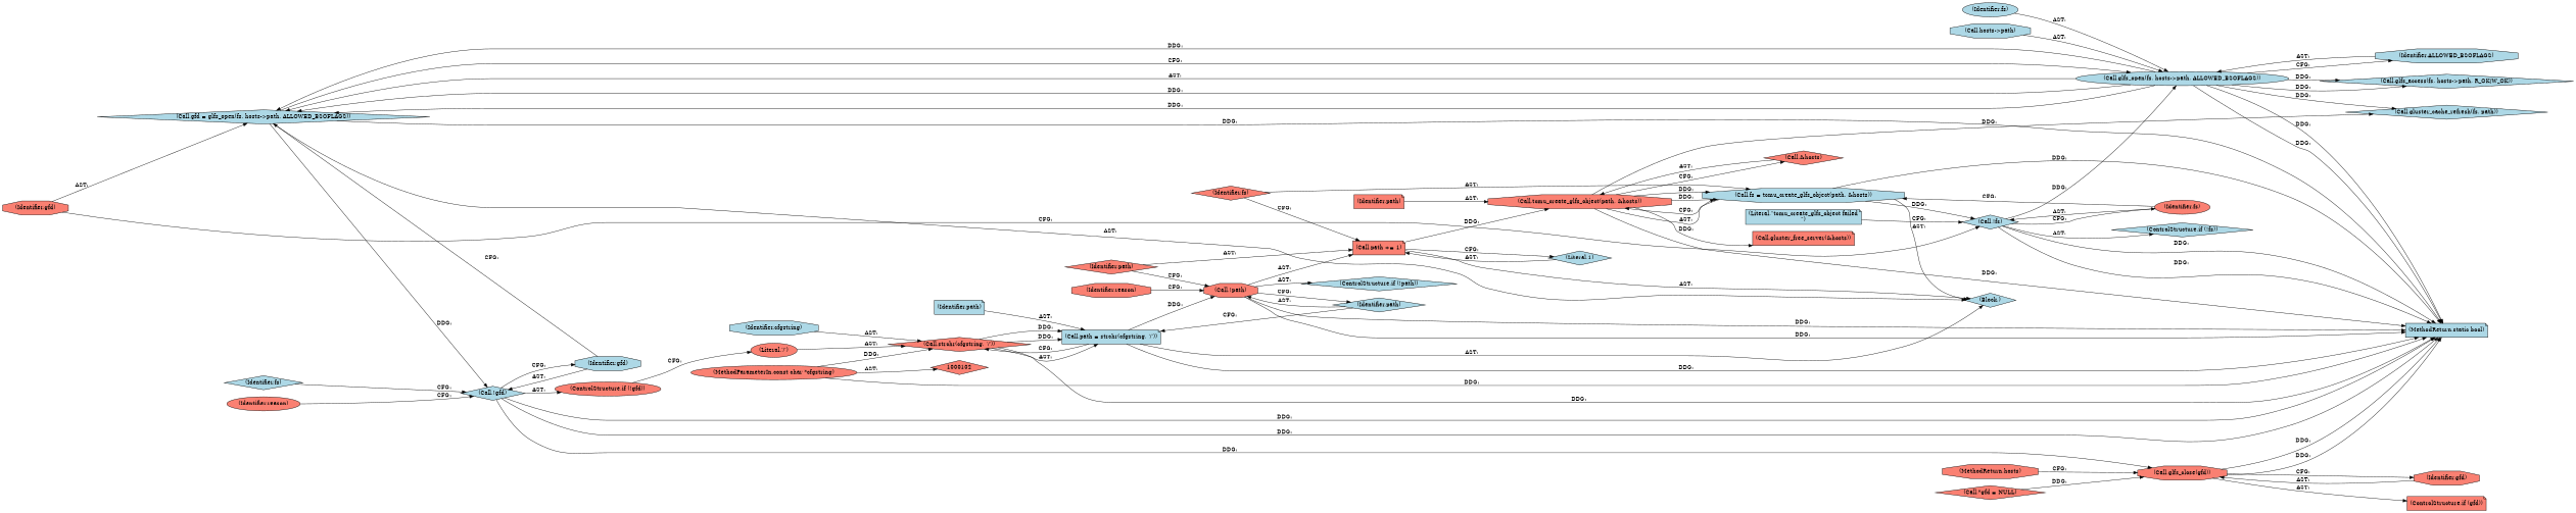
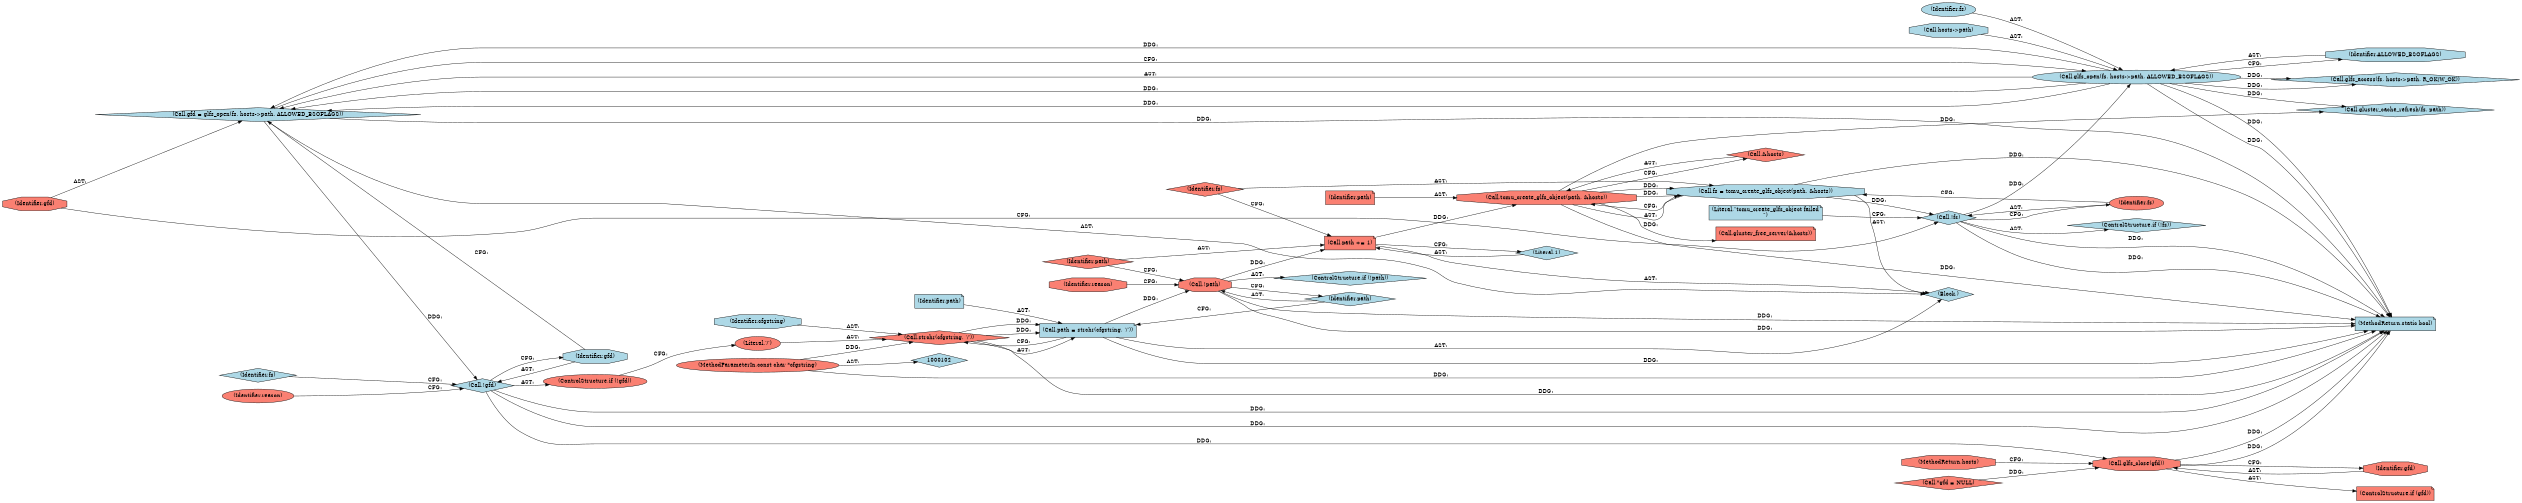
  digraph {
    rankdir=LR
    node [fillcolor=lightblue shape=diamond style=filled]
    n1 [label="(Call,gfd = glfs_open(fs, hosts->path, ALLOWED_BSOFLAGS))"]
    n2 [label="(Call,glfs_open(fs, hosts->path, ALLOWED_BSOFLAGS))" shape=ellipse]
    n3 [label="(Call,!gfd)"]
    n4 [label="(MethodReturn,static bool)" shape=note]
    n5 [label="(Block,)"]
    n6 [label="(Call,gluster_cache_refresh(fs, path))"]
    n7 [label="(Identifier,ALLOWED_BSOFLAGS)" shape=octagon]
    n8 [label="(Call,glfs_access(fs, hosts->path, R_OK|W_OK))"]
    n9 [fillcolor=salmon label="(Call,glfs_close(gfd))" shape=octagon]
    n10 [fillcolor=salmon label="(ControlStructure,if (!gfd))" shape=ellipse]
    n11 [label="(Identifier,gfd)" shape=octagon]
    n12 [label="(Call,!fs)"]
    n13 [fillcolor=salmon label="(Identifier,fs)" shape=ellipse]
    n14 [label="(ControlStructure,if (!fs))"]
    n15 [label="(Call,fs = tcmu_create_glfs_object(path, &hosts))" shape=octagon]
    n16 [fillcolor=salmon label="(Call,tcmu_create_glfs_object(path, &hosts))" shape=octagon]
    n17 [fillcolor=salmon label="(Call,gluster_free_server(&hosts))" shape=note]
    n18 [fillcolor=salmon label="(Call,&hosts)"]
    n19 [fillcolor=salmon label="(Call,path += 1)" shape=note]
    n20 [label="(Literal,1)"]
    n21 [fillcolor=salmon label="(Call,!path)" shape=octagon]
    n22 [label="(Identifier,path)"]
    n23 [label="(ControlStructure,if (!path))"]
    n24 [label="(Call,path = strchr(cfgstring, '/'))" shape=note]
    n25 [fillcolor=salmon label="(Call,strchr(cfgstring, '/'))"]
    n26 [fillcolor=salmon label="(Literal,'/')" shape=ellipse]
    n27 [fillcolor=salmon label="(MethodParameterIn,const char *cfgstring)" shape=ellipse]
-   1000102 [fillcolor=salmon]
+   1000102
    n29 [fillcolor=salmon label="(Identifier,gfd)" shape=octagon]
    n30 [fillcolor=salmon label="(ControlStructure,if (gfd))" shape=note]
    n31 [label="(Identifier,fs)"]
    n32 [fillcolor=salmon label="(Identifier,path)" shape=note]
    n33 [label="(Identifier,cfgstring)" shape=octagon]
    n34 [fillcolor=salmon label="(Identifier,fs)"]
    n35 [fillcolor=salmon label="(MethodReturn,hosts)" shape=octagon]
    n36 [label="(Identifier,path)" shape=note]
    n37 [fillcolor=salmon label="(Identifier,path)"]
    n38 [fillcolor=salmon label="(Identifier,reason)" shape=ellipse]
    n39 [fillcolor=salmon label="(Call,*gfd = NULL)"]
    n40 [fillcolor=salmon label="(Identifier,gfd)" shape=octagon]
    n41 [label="(Literal,\"tcmu_create_glfs_object failed\n\")" shape=note]
    n42 [fillcolor=salmon label="(Identifier,reason)" shape=octagon]
    n43 [label="(Identifier,fs)" shape=ellipse]
    n44 [label="(Call,hosts->path)" shape=octagon]
    n1 -> n2 [label="CFG: "]
    n1 -> n3 [label="DDG: "]
    n1 -> n4 [label="DDG: "]
    n1 -> n5 [label="AST: "]
    n2 -> n1 [label="AST: "]
    n2 -> n1 [label="DDG: "]
    n2 -> n1 [label="DDG: "]
    n2 -> n1 [label="DDG: "]
    n2 -> n4 [label="DDG: "]
    n2 -> n4 [label="DDG: "]
    n2 -> n6 [label="DDG: "]
    n2 -> n7 [label="CFG: "]
    n2 -> n8 [label="DDG: "]
    n2 -> n8 [label="DDG: "]
    n3 -> n4 [label="DDG: "]
    n3 -> n4 [label="DDG: "]
    n3 -> n9 [label="DDG: "]
    n3 -> n10 [label="AST: "]
    n3 -> n11 [label="CFG: "]
    n7 -> n2 [label="AST: "]
    n9 -> n4 [label="DDG: "]
    n9 -> n4 [label="DDG: "]
    n9 -> n29 [label="CFG: "]
    n9 -> n30 [label="AST: "]
    n10 -> n26 [label="CFG: "]
    n11 -> n1 [label="CFG: "]
    n11 -> n3 [label="AST: "]
    n12 -> n2 [label="DDG: "]
    n12 -> n4 [label="DDG: "]
    n12 -> n4 [label="DDG: "]
    n12 -> n13 [label="CFG: "]
    n12 -> n14 [label="AST: "]
    n13 -> n12 [label="AST: "]
    n13 -> n15 [label="CFG: "]
    n15 -> n4 [label="DDG: "]
    n15 -> n5 [label="AST: "]
    n15 -> n12 [label="DDG: "]
    n15 -> n16 [label="CFG: "]
    n16 -> n4 [label="DDG: "]
    n16 -> n6 [label="DDG: "]
    n16 -> n15 [label="AST: "]
    n16 -> n15 [label="DDG: "]
    n16 -> n15 [label="DDG: "]
    n16 -> n17 [label="DDG: "]
    n16 -> n18 [label="CFG: "]
    n18 -> n16 [label="AST: "]
    n19 -> n5 [label="AST: "]
    n19 -> n16 [label="DDG: "]
    n19 -> n20 [label="CFG: "]
    n20 -> n19 [label="AST: "]
    n21 -> n4 [label="DDG: "]
    n21 -> n4 [label="DDG: "]
-   n21 -> n19 [label="AST: "]
+   n21 -> n19 [label="DDG: "]
    n21 -> n22 [label="CFG: "]
    n21 -> n23 [label="AST: "]
    n22 -> n21 [label="AST: "]
    n22 -> n24 [label="CFG: "]
    n24 -> n4 [label="DDG: "]
    n24 -> n5 [label="AST: "]
    n24 -> n21 [label="DDG: "]
    n24 -> n25 [label="CFG: "]
    n25 -> n4 [label="DDG: "]
    n25 -> n24 [label="AST: "]
    n25 -> n24 [label="DDG: "]
    n25 -> n24 [label="DDG: "]
    n26 -> n25 [label="AST: "]
    n27 -> n4 [label="DDG: "]
    n27 -> n25 [label="DDG: "]
    n27 -> 1000102 [label="AST: "]
    n29 -> n9 [label="AST: "]
    n31 -> n3 [label="CFG: "]
    n32 -> n16 [label="AST: "]
    n33 -> n25 [label="AST: "]
    n34 -> n15 [label="AST: "]
    n34 -> n19 [label="CFG: "]
    n35 -> n9 [label="CFG: "]
    n36 -> n24 [label="AST: "]
    n37 -> n19 [label="AST: "]
    n37 -> n21 [label="CFG: "]
    n38 -> n3 [label="CFG: "]
    n39 -> n9 [label="DDG: "]
    n40 -> n1 [label="AST: "]
    n40 -> n12 [label="CFG: "]
    n41 -> n12 [label="CFG: "]
    n42 -> n21 [label="CFG: "]
    n43 -> n2 [label="AST: "]
    n44 -> n2 [label="AST: "]
  }
